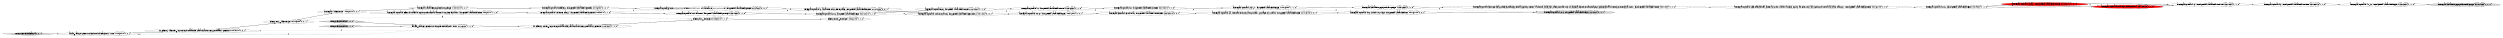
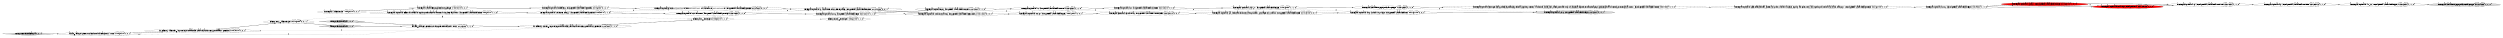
  digraph {
    rankdir=LR
    node [fillcolor=white shape=ellipse style=filled]
    edge [style=bold]
    n1 [label="Path file = Paths.get(.getResource(\"Endnote.book.example.enw\").toURI())@@@3@@@['0', '0', '1']"]
    n2 [label="List<BibEntry> bibEntries = importer.importDatabase(file,StandardCharsets.UTF_8).getDatabase().getEntries()@@@4@@@['0', '0', '1']"]
    n3 [label="BibEntry entry = bibEntries.get(0)@@@5@@@['0', '0', '1']"]
    n4 [label="assertEquals(Optional.of(\"2006\"),first.getField(StandardField.YEAR))@@@11@@@['1', '1', '0']"]
    n5 [label="assertEquals(Optional.of(\"Versionsverwaltung\"),entry.getField(StandardField.KEYWORDS))@@@11@@@['0', '0', '1']"]
    n6 [label="assertEquals(Optional.empty(),first.getField(StandardField.MONTH))@@@12@@@['1', '1', '0']"]
    n7 [label="assertEquals(Optional.of(\"XX, 327\"),entry.getField(StandardField.PAGES))@@@12@@@['0', '0', '1']"]
    n8 [label="assertEquals(Optional.of(\"12\"),first.getField(StandardField.VOLUME))@@@13@@@['1', '1', '0']"]
    n9 [fillcolor=lightgray label="assertEquals(StandardEntryType.Article,second.getType())@@@24@@@['1', '1', '0']"]
    n10 [label="assertEquals(Optional.of(\"Effects of modafinil on cognitive performance and alertness during sleep deprivation.\"),first.getField(StandardField.TITLE))@@@8@@@['1', '1', '0']"]
    n11 [label="assertEquals(Optional.of(\"Wesensten, Nancy J.\"),first.getField(StandardField.AUTHOR))@@@9@@@['1', '1', '0']"]
    n12 [label="assertEquals(StandardEntryType.Book,entry.getType())@@@7@@@['0', '0', '1']"]
    n13 [label="assertEquals(Optional.of(\"Heidelberg\"),entry.getField(StandardField.ADDRESS))@@@8@@@['0', '0', '1']"]
    n14 [fillcolor=lightgray label="testImportEntriesBookExample['0', '0', '1']" shape=diamond]
    n15 [label="assertEquals(1,bibEntries.size())@@@6@@@['0', '0', '1']"]
    n16 [label="BibEntry first = entries.get(0)@@@5@@@['1', '1', '0']"]
    n17 [label="BibEntry second = entries.get(1)@@@6@@@['1', '1', '0']"]
    n18 [label="assertEquals(Optional.of(\"dpunkt.verlag\"),entry.getField(StandardField.PUBLISHER))@@@13@@@['0', '0', '1']"]
    n19 [label="assertEquals(Optional.of(\"Curr Pharm Des\"),first.getField(StandardField.JOURNAL))@@@10@@@['1', '1', '0']"]
    n20 [label="assertEquals(Optional.of(\"Prei鐃緒申鐃緒申鐃緒申el, Ren鐃緒申鐃緒申鐃緒申 and Stachmann, Bj鐃緒申鐃緒申鐃緒申rn\"),entry.getField(StandardField.AUTHOR))@@@9@@@['0', '0', '1']"]
    n21 [label="assertEquals(Optional.of(\"2006\"),second.getField(StandardField.YEAR))@@@19@@@['1', '1', '0']"]
    n22 [fillcolor=red label="assertEquals(Optional.of(\"#may#\"),second.getField(StandardField.MONTH))@@@20@@@['1', '0', '0']"]
    n23 [fillcolor=red label="assertEquals(Optional.of(Month.MAY),second.getMonth())@@@20@@@['0', '1', '0']"]
    n24 [label="assertEquals(Optional.of(\"13\"),second.getField(StandardField.VOLUME))@@@21@@@['1', '1', '0']"]
    n25 [label="assertEquals(Optional.of(\"3., aktualisierte und erweiterte Auflage\"),entry.getField(StandardField.EDITION))@@@10@@@['0', '0', '1']"]
    n26 [label="assertEquals(Optional.of(\"2457--71\"),first.getField(StandardField.PAGES))@@@15@@@['1', '1', '0']"]
    n27 [label="assertEquals(Optional.of(\"http://d-nb.info/107601965X\"),entry.getField(StandardField.URL))@@@15@@@['0', '0', '1']"]
    n28 [label="assertEquals(StandardEntryType.Article,first.getType())@@@16@@@['1', '1', '0']"]
    n29 [fillcolor=lightgray label="assertEquals(Optional.of(\"2016\"),entry.getField(StandardField.YEAR))@@@16@@@['0', '0', '1']"]
    n30 [label="assertEquals(Optional.of(\"Estrogen therapy selectively enhances prefrontal cognitive processes: a randomized, double-blind, placebo-controlled study with functional magnetic resonance imaging in perimenopausal and recently postmenopausal women.\"),second.getField(StandardField.TITLE))@@@17@@@['1', '1', '0']"]
    n31 [label="assertEquals(Optional.of(\"3\"),second.getField(StandardField.NUMBER))@@@22@@@['1', '1', '0']"]
    n32 [label="assertEquals(Optional.of(\"411--22\"),second.getField(StandardField.PAGES))@@@23@@@['1', '1', '0']"]
    n33 [fillcolor=lightgray label="testImportEntriesMedline['1', '0', '0']" shape=diamond]
    n34 [label="Path file = Paths.get(.getResource(\"IsiImporterTestMedline.isi\").toURI())@@@3@@@['1', '1', '0']"]
    n35 [label="List<BibEntry> entries = importer.importDatabase(file,StandardCharsets.UTF_8).getDatabase().getEntries()@@@4@@@['1', '1', '0']"]
    n36 [fillcolor=lightgray label="testImportEntriesMedline['0', '1', '0']" shape=diamond]
    n37 [label="assertEquals(Optional.of(\"Git : dezentrale Versionsverwaltung im Team : Grundlagen und Workflows\"),entry.getField(StandardField.TITLE))@@@14@@@['0', '0', '1']"]
    n38 [label="assertEquals(Optional.of(\"Joffe, Hadine and Hall, Janet E. and Gruber, Staci and Sarmiento, Ingrid A. and Cohen, Lee S. and Yurgelun-Todd, Deborah and Martin, Kathryn A.\"),second.getField(StandardField.AUTHOR))@@@18@@@['1', '1', '0']"]
    n39 [label="assertEquals(Optional.of(\"20\"),first.getField(StandardField.NUMBER))@@@14@@@['1', '1', '0']"]
    n1 -> n2
    n2 -> n3
-   n3 -> n15
+   n3 -> n36
    n4 -> n5 [label=0 style=dashed]
    n4 -> n6
    n5 -> n7
    n6 -> n7 [label=0 style=dashed]
    n6 -> n8
    n7 -> n18
    n8 -> n18 [label=0 style=dashed]
    n8 -> n39
    n10 -> n11
    n11 -> n19
    n11 -> n20 [label=0 style=dashed]
    n12 -> n13
    n13 -> n20
    n14 -> n1
    n15 -> n12
    n16 -> n3 [label=5 style=dashed]
-   n16 -> n17
+   n16 -> n17 [style=dashed]
    n18 -> n37
    n19 -> n4
    n19 -> n25 [label=0 style=dashed]
    n20 -> n25
    n21 -> n22
    n21 -> n23
    n22 -> n23 [label=0 style=dashed]
    n22 -> n24
    n23 -> n24
    n24 -> n31
    n25 -> n5
    n26 -> n27 [label=0 style=dashed]
    n26 -> n28
    n27 -> n29
    n28 -> n29 [label=0 style=dashed]
    n28 -> n30
    n30 -> n38
    n31 -> n32
    n32 -> n9
    n33 -> n34
    n34 -> n1 [label=0 style=dashed]
    n34 -> n35
    n35 -> n2 [label=0 style=dashed]
    n35 -> n16
    n36 -> n34
    n37 -> n27
    n38 -> n21
    n39 -> n26
    n39 -> n37 [label=0 style=dashed]
  }
